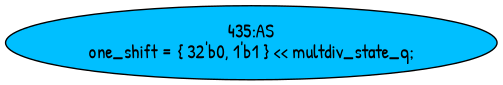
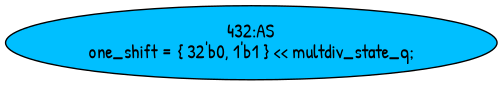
  strict digraph {
    fontname="Patrick Hand"
-   n1 [ast="<pyverilog.vparser.ast.Assign object at 0x7f65ee970710>" def_var="['one_shift']" fillcolor=deepskyblue label="435:AS\none_shift = { 32'b0, 1'b1 } << multdiv_state_q;" statements="[]" style=filled typ=Assign use_var="['multdiv_state_q']" fontname="Patrick Hand"]
+   n1 [ast="<pyverilog.vparser.ast.Assign object at 0x7f65ee970710>" def_var="['one_shift']" fillcolor=deepskyblue label="432:AS\none_shift = { 32'b0, 1'b1 } << multdiv_state_q;" statements="[]" style=filled typ=Assign use_var="['multdiv_state_q']" fontname="Patrick Hand"]
  }
